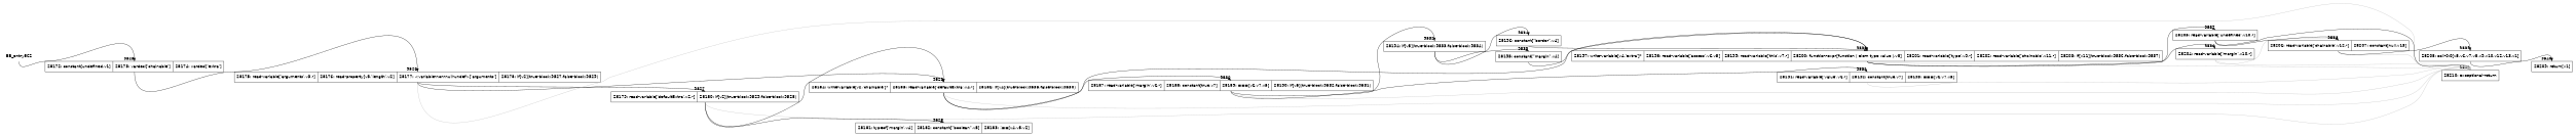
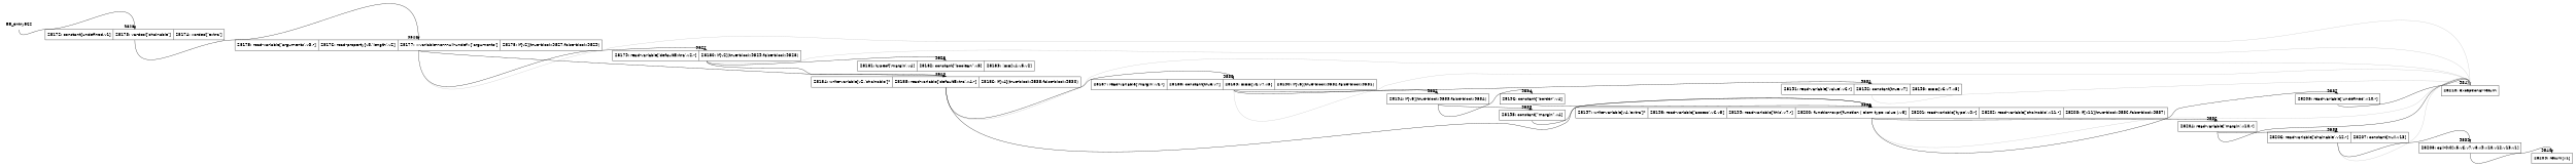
  digraph {
    fontname="DejaVu Sans"
    rankdir=LR
    node [fontname="DejaVu Sans" shape=record]
    edge [fontname="DejaVu Sans" headport=n tailport=s]
    n1 [label=BB_entry562 shape=none]
    n2 [label="{28172: constant[undefined,v1]|28173: vardecl['chainable']|28174: vardecl['extra']}"]
    n3 [label="{28175: read-variable['arguments',v3,-]|28176: read-property[v3,'length',v2]|28177: \<variable-non-null-undef\>['arguments']|28178: if[v2](true-block:9527,false-block:9529)}"]
    n4 [label="{28184: write-variable[v2,'chainable']*|28185: read-variable['defaultExtra',v4,-]|28186: if[v4](true-block:9535,false-block:9530)}"]
    n5 [label="{28179: read-variable['defaultExtra',v2,-]|28180: if[v2](true-block:9529,false-block:9528)}"]
    n6 [label="{28210: exceptional-return}"]
    n7 [label="{28197: write-variable[v4,'extra']*|28198: read-variable['access',v6,v5]|28199: read-variable['this',v7,-]|28200: function-expr[function ( elem type value ),v8]|28201: read-variable['type',v9,-]|28202: read-variable['chainable',v11,-]|28203: if[v11](true-block:9536,false-block:9537)}"]
    n8 [label="{28187: read-variable['margin',v6,-]|28188: constant[true,v7]|28189: ===[v6,v7,v5]|28190: if[v5](true-block:9532,false-block:9531)}"]
    n9 [label="{28181: typeof['margin',v4]|28182: constant[\"boolean\",v5]|28183: !==[v4,v5,v2]}"]
    n10 [label="{28204: read-variable['margin',v10,-]}"]
    n11 [label="{28205: read-variable['undefined',v10,-]}"]
    n12 [label="{28194: if[v5](true-block:9533,false-block:9534)}"]
    n13 [label="{28191: read-variable['value',v6,-]|28192: constant[true,v7]|28193: ===[v6,v7,v5]}"]
    n14 [label="{28206: read-variable['chainable',v12,-]|28207: constant[null,v13]}"]
    n15 [label="{28195: constant[\"margin\",v4]}"]
    n16 [label="{28196: constant[\"border\",v4]}"]
    n17 [label="{28208: call-0:0[v5,v6,v7,v8,v9,v10,v12,v13,v1]}"]
    n18 [label="{28209: return[v1]}"]
    n1 -> n2 [headlabel="    9525"]
    n2 -> n3 [headlabel="      9526"]
    n3 -> n4 [headlabel="      9529"]
    n3 -> n5 [headlabel="      9527"]
    n3 -> n6 [color=gray headlabel="      9541"]
    n4 -> n6 [color=gray]
    n4 -> n7 [headlabel="      9535"]
    n4 -> n8 [headlabel="      9530"]
    n5 -> n4
    n5 -> n6 [color=gray]
    n5 -> n9 [headlabel="      9528"]
    n7 -> n6 [color=gray]
    n7 -> n10 [headlabel="      9536"]
    n7 -> n11 [headlabel="      9537"]
    n8 -> n6 [color=gray]
    n8 -> n12 [headlabel="      9532"]
    n8 -> n13 [headlabel="      9531"]
-   n10 -> n6 [color=gray]
-   n10 -> n14 [headlabel="      9538" color=gray]
+   n10 -> n6 [color=black]
+   n10 -> n14 [headlabel="      9538"]
    n11 -> n6 [color=black]
-   n11 -> n14
    n12 -> n15 [headlabel="      9533"]
    n12 -> n16 [headlabel="      9534"]
    n13 -> n6 [color=gray]
    n14 -> n6 [color=gray]
    n14 -> n17 [headlabel="      9539"]
    n15 -> n7
    n16 -> n7
    n17 -> n18 [headlabel="      9540"]
  }
